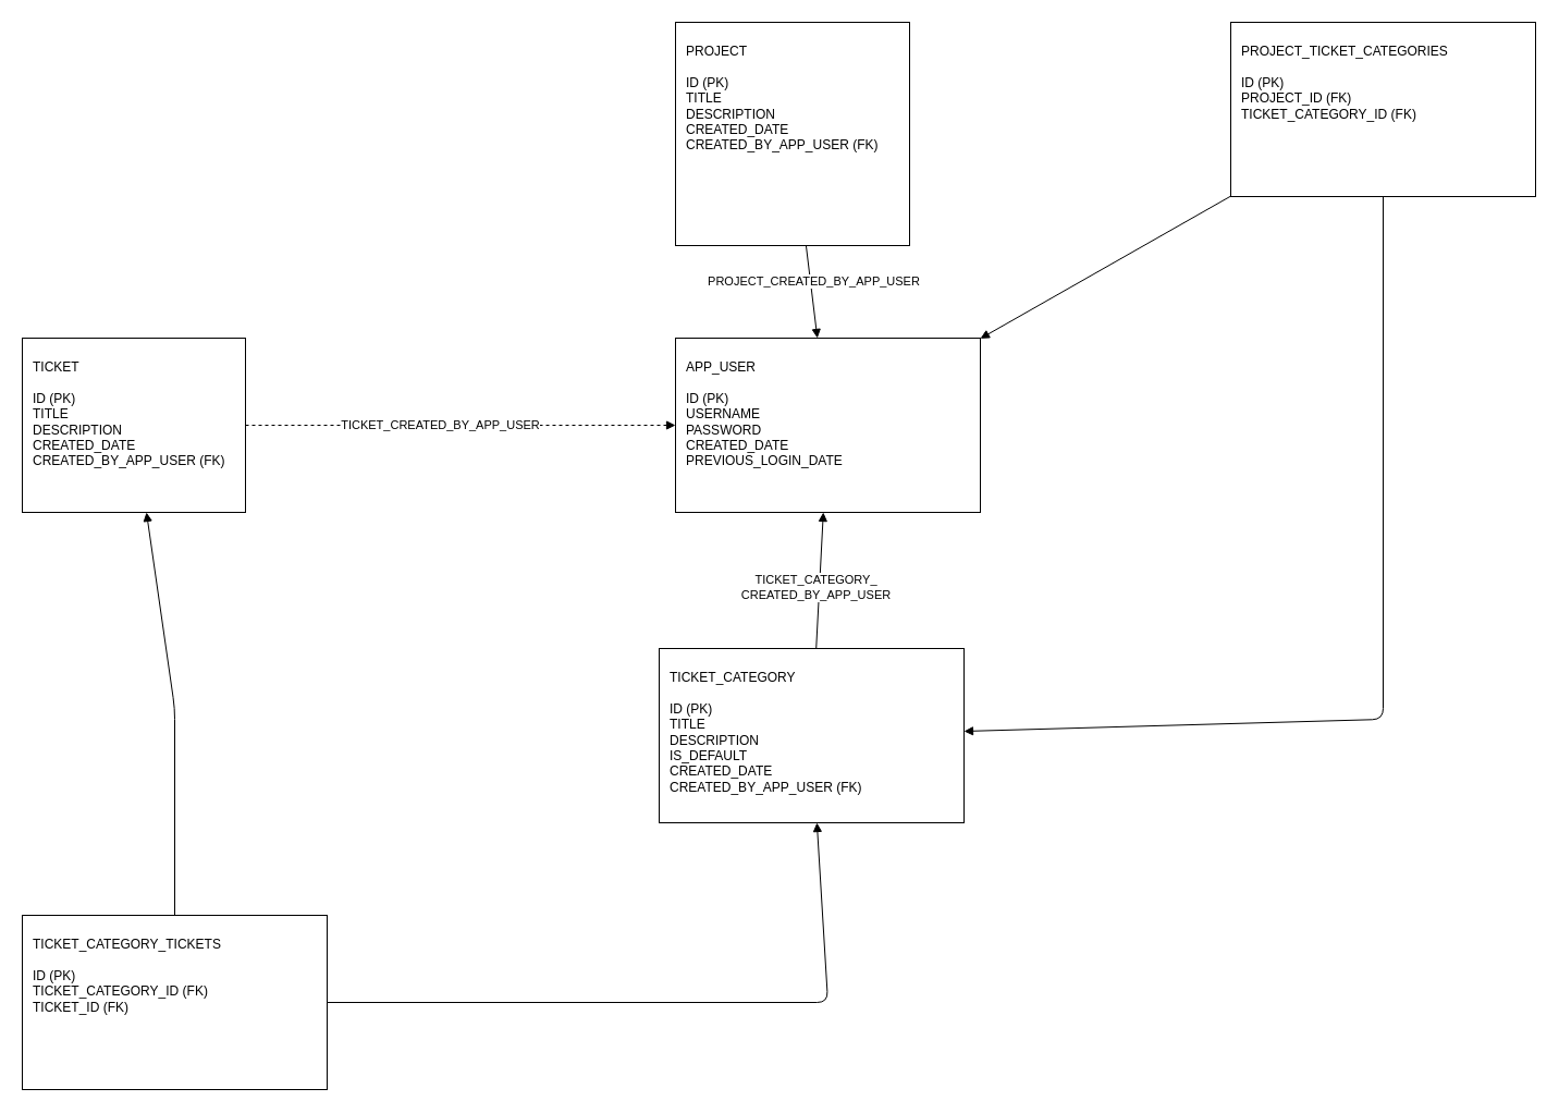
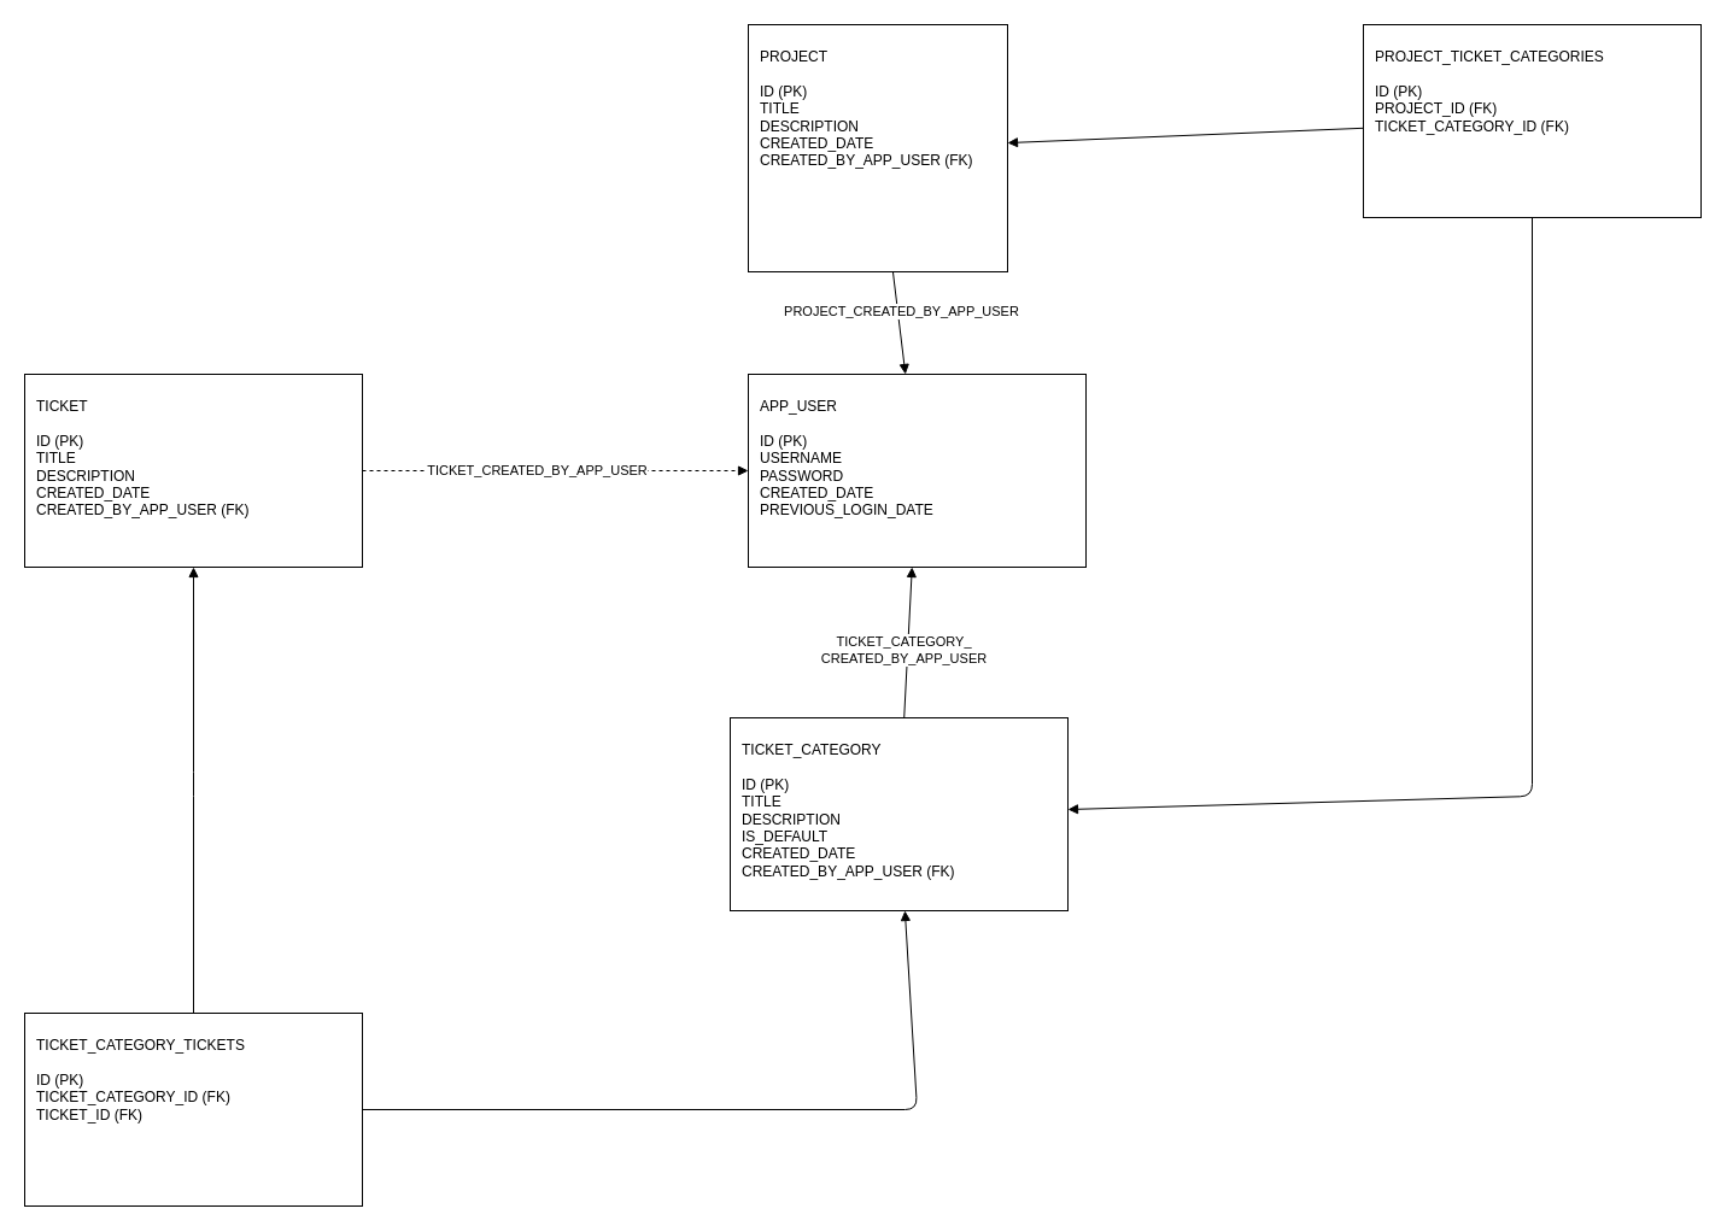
  <mxCell id="0" />
  <mxCell id="1" parent="0" />
  <mxCell id="2" value="APP_USER&#10;&#10;ID (PK)&#10;USERNAME&#10;PASSWORD&#10;CREATED_DATE&#10;PREVIOUS_LOGIN_DATE" style="shape=entityRelation;whiteSpace=wrap;align=left;verticalAlign=top;convertToSvg=0;spacing=10;spacingTop=5;spacingBottom=0;" vertex="1" parent="1"><mxGeometry x="620" y="310" width="280" height="160" as="geometry" /></mxCell>
- <mxCell id="3" value="TICKET&#10;&#10;ID (PK)&#10;TITLE&#10;DESCRIPTION&#10;CREATED_DATE&#10;CREATED_BY_APP_USER (FK)" style="shape=entityRelation;whiteSpace=wrap;align=left;verticalAlign=top;convertToSvg=0;spacing=10;spacingTop=5;spacingBottom=0;" vertex="1" parent="1"><mxGeometry x="20" y="310" width="205" height="160" as="geometry" /></mxCell>
+ <mxCell id="3" value="TICKET&#10;&#10;ID (PK)&#10;TITLE&#10;DESCRIPTION&#10;CREATED_DATE&#10;CREATED_BY_APP_USER (FK)" style="shape=entityRelation;whiteSpace=wrap;align=left;verticalAlign=top;convertToSvg=0;spacing=10;spacingTop=5;spacingBottom=0;" vertex="1" parent="1"><mxGeometry x="20" y="310" width="280" height="160" as="geometry" /></mxCell>
  <mxCell id="4" value="PROJECT&#10;&#10;ID (PK)&#10;TITLE&#10;DESCRIPTION&#10;CREATED_DATE&#10;CREATED_BY_APP_USER (FK)" style="shape=entityRelation;whiteSpace=wrap;align=left;verticalAlign=top;convertToSvg=0;spacing=10;spacingTop=5;spacingBottom=0;fontStyle=0" vertex="1" parent="1"><mxGeometry x="620" y="20" width="215" height="205" as="geometry" /></mxCell>
  <mxCell id="5" value="TICKET_CATEGORY&#10;&#10;ID (PK)&#10;TITLE&#10;DESCRIPTION&#10;IS_DEFAULT&#10;CREATED_DATE&#10;CREATED_BY_APP_USER (FK)" style="shape=entityRelation;whiteSpace=wrap;align=left;verticalAlign=top;convertToSvg=0;spacing=10;spacingTop=5;spacingBottom=0;" vertex="1" parent="1"><mxGeometry x="605" y="595" width="280" height="160" as="geometry" /></mxCell>
  <mxCell id="6" value="TICKET_CATEGORY_TICKETS&#10;&#10;ID (PK)&#10;TICKET_CATEGORY_ID (FK)&#10;TICKET_ID (FK)" style="shape=entityRelation;whiteSpace=wrap;align=left;verticalAlign=top;convertToSvg=0;spacing=10;spacingTop=5;spacingBottom=0;" vertex="1" parent="1"><mxGeometry x="20" y="840" width="280" height="160" as="geometry" /></mxCell>
  <mxCell id="7" value="PROJECT_TICKET_CATEGORIES&#10;&#10;ID (PK)&#10;PROJECT_ID (FK)&#10;TICKET_CATEGORY_ID (FK)" style="shape=entityRelation;whiteSpace=wrap;align=left;verticalAlign=top;convertToSvg=0;spacing=10;spacingTop=5;spacingBottom=0;" vertex="1" parent="1"><mxGeometry x="1130" y="20" width="280" height="160" as="geometry" /></mxCell>
  <mxCell id="8" value="" style="endArrow=block;endFill=1;strokeColor=#000000;align=left;verticalAlign=top;convertToSvg=0;spacing=10;spacingTop=5;spacingBottom=0;dashed=1;" edge="1" parent="1" source="3" target="2"><mxGeometry relative="1" as="geometry"><Array as="points"><mxPoint x="410" y="390" /></Array></mxGeometry></mxCell>
  <mxCell id="9" value="TICKET&lt;span style=&quot;background-color: light-dark(#ffffff, var(--ge-dark-color, #121212)); color: light-dark(rgb(0, 0, 0), rgb(255, 255, 255));&quot;&gt;_CREATED_BY_APP_USER&lt;/span&gt;" style="edgeLabel;html=1;align=center;verticalAlign=middle;resizable=0;points=[];" vertex="1" connectable="0" parent="8"><mxGeometry x="-0.097" y="1" relative="1" as="geometry"><mxPoint as="offset" /></mxGeometry></mxCell>
  <mxCell id="10" value="" style="endArrow=block;endFill=1;strokeColor=#000000;align=left;verticalAlign=top;convertToSvg=0;spacing=10;spacingTop=5;spacingBottom=0;" edge="1" parent="1" source="4" target="2"><mxGeometry relative="1" as="geometry" /></mxCell>
  <mxCell id="11" value="PROJECT_CREATED_BY_APP_USER" style="edgeLabel;html=1;align=center;verticalAlign=middle;resizable=0;points=[];" vertex="1" connectable="0" parent="10"><mxGeometry x="-0.234" y="3" relative="1" as="geometry"><mxPoint as="offset" /></mxGeometry></mxCell>
  <mxCell id="12" value="" style="endArrow=block;endFill=1;strokeColor=#000000;align=left;verticalAlign=top;convertToSvg=0;spacing=10;spacingTop=5;spacingBottom=0;" edge="1" parent="1" source="5" target="2"><mxGeometry relative="1" as="geometry"><Array as="points" /></mxGeometry></mxCell>
  <mxCell id="13" value="TICKET_CATEGORY_&lt;div&gt;CREATED_BY_APP_USER&lt;/div&gt;" style="edgeLabel;html=1;align=center;verticalAlign=middle;resizable=0;points=[];" vertex="1" connectable="0" parent="12"><mxGeometry x="-0.109" y="4" relative="1" as="geometry"><mxPoint as="offset" /></mxGeometry></mxCell>
  <mxCell id="14" value="" style="endArrow=block;endFill=1;strokeColor=#000000;align=left;verticalAlign=top;convertToSvg=0;spacing=10;spacingTop=5;spacingBottom=0;" edge="1" parent="1" source="6" target="3"><mxGeometry relative="1" as="geometry"><Array as="points"><mxPoint x="160" y="650" /></Array></mxGeometry></mxCell>
  <mxCell id="15" value="" style="endArrow=block;endFill=1;strokeColor=#000000;align=left;verticalAlign=top;convertToSvg=0;spacing=10;spacingTop=5;spacingBottom=0;" edge="1" parent="1" source="6" target="5"><mxGeometry relative="1" as="geometry"><Array as="points"><mxPoint x="760" y="920" /></Array></mxGeometry></mxCell>
- <mxCell id="16" value="" style="endArrow=block;endFill=1;strokeColor=#000000;align=left;verticalAlign=top;convertToSvg=0;spacing=10;spacingTop=5;spacingBottom=0;" edge="1" parent="1" source="7" target="2"><mxGeometry relative="1" as="geometry" /></mxCell>
+ <mxCell id="16" value="" style="endArrow=block;endFill=1;strokeColor=#000000;align=left;verticalAlign=top;convertToSvg=0;spacing=10;spacingTop=5;spacingBottom=0;" edge="1" parent="1" source="7" target="4"><mxGeometry relative="1" as="geometry" /></mxCell>
  <mxCell id="17" value="" style="endArrow=block;endFill=1;strokeColor=#000000;align=left;verticalAlign=top;convertToSvg=0;spacing=10;spacingTop=5;spacingBottom=0;" edge="1" parent="1" source="7" target="5"><mxGeometry relative="1" as="geometry"><Array as="points"><mxPoint x="1270" y="660" /></Array></mxGeometry></mxCell>
